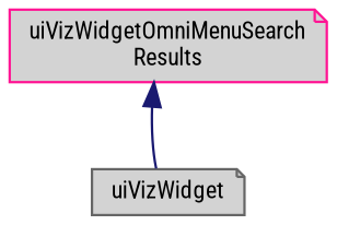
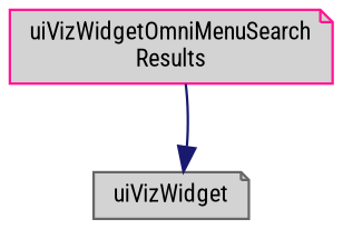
  digraph {
    fontname="Roboto Condensed"
    node [fillcolor=lightgrey fontname="Roboto Condensed" fontsize=10 shape=note style=filled]
    n1 [color=deeppink fontcolor=black height=0.2 label="uiVizWidgetOmniMenuSearch\lResults" width=0.4]
    n2 [color=gray40 height=0.2 label=uiVizWidget width=0.4]
-   n1 -> n2 [color=midnightblue dir=back fontname="Roboto Condensed" fontsize=10 labelfontname=Helvetica labelfontsize=10 style=solid]
+   n2 -> n1 [color=midnightblue dir=back fontname="Roboto Condensed" fontsize=10 labelfontname=Helvetica labelfontsize=10 style=solid]
  }
